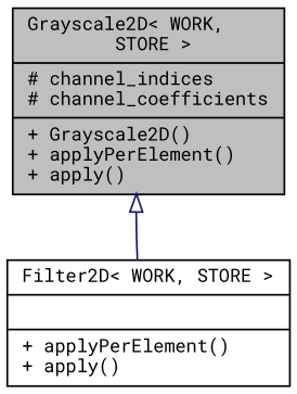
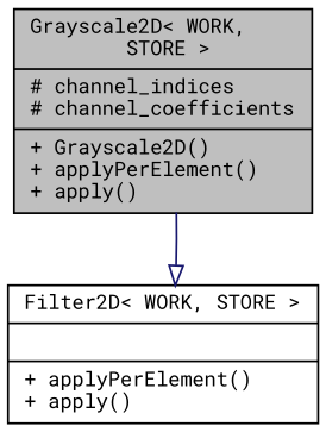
  digraph {
    fontname="Roboto Mono"
    node [color=black fontname="Roboto Mono" fontsize=10 shape=record style=filled]
    n1 [fillcolor=grey75 fontcolor=black height=0.2 label="{Grayscale2D\< WORK,\l STORE \>\n|# channel_indices\l# channel_coefficients\l|+ Grayscale2D()\l+ applyPerElement()\l+ apply()\l}" width=0.4]
    n2 [fillcolor=white height=0.2 label="{Filter2D\< WORK, STORE \>\n||+ applyPerElement()\l+ apply()\l}" width=0.4]
-   n1 -> n2 [arrowtail=onormal color=midnightblue dir=back fontname="Roboto Mono" fontsize=10 labelfontname=Helvetica labelfontsize=10 style=solid]
+   n2 -> n1 [arrowtail=onormal color=midnightblue dir=back fontname="Roboto Mono" fontsize=10 labelfontname=Helvetica labelfontsize=10 style=solid]
  }
